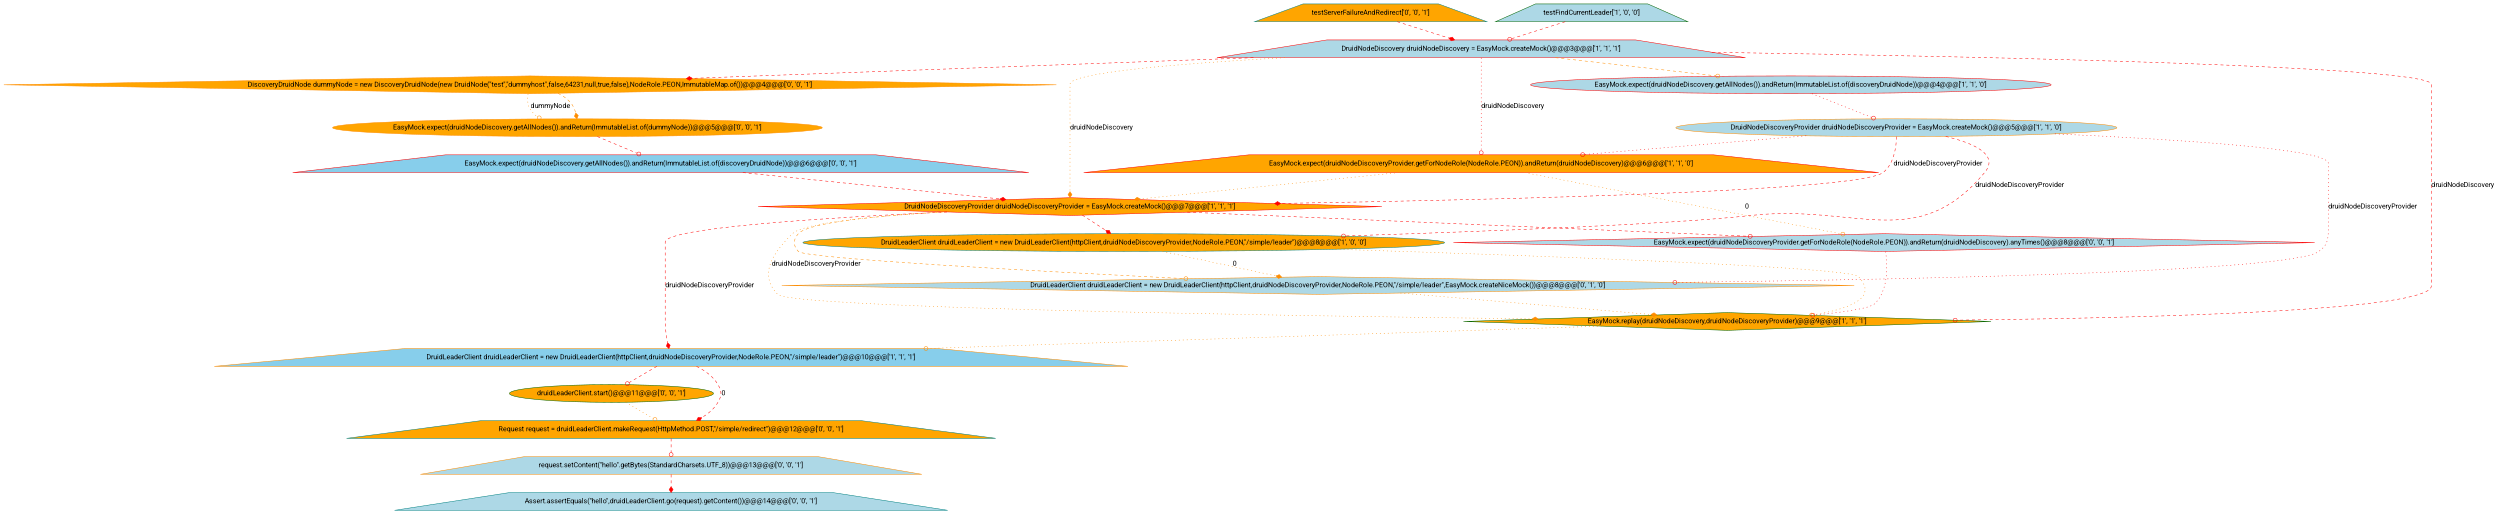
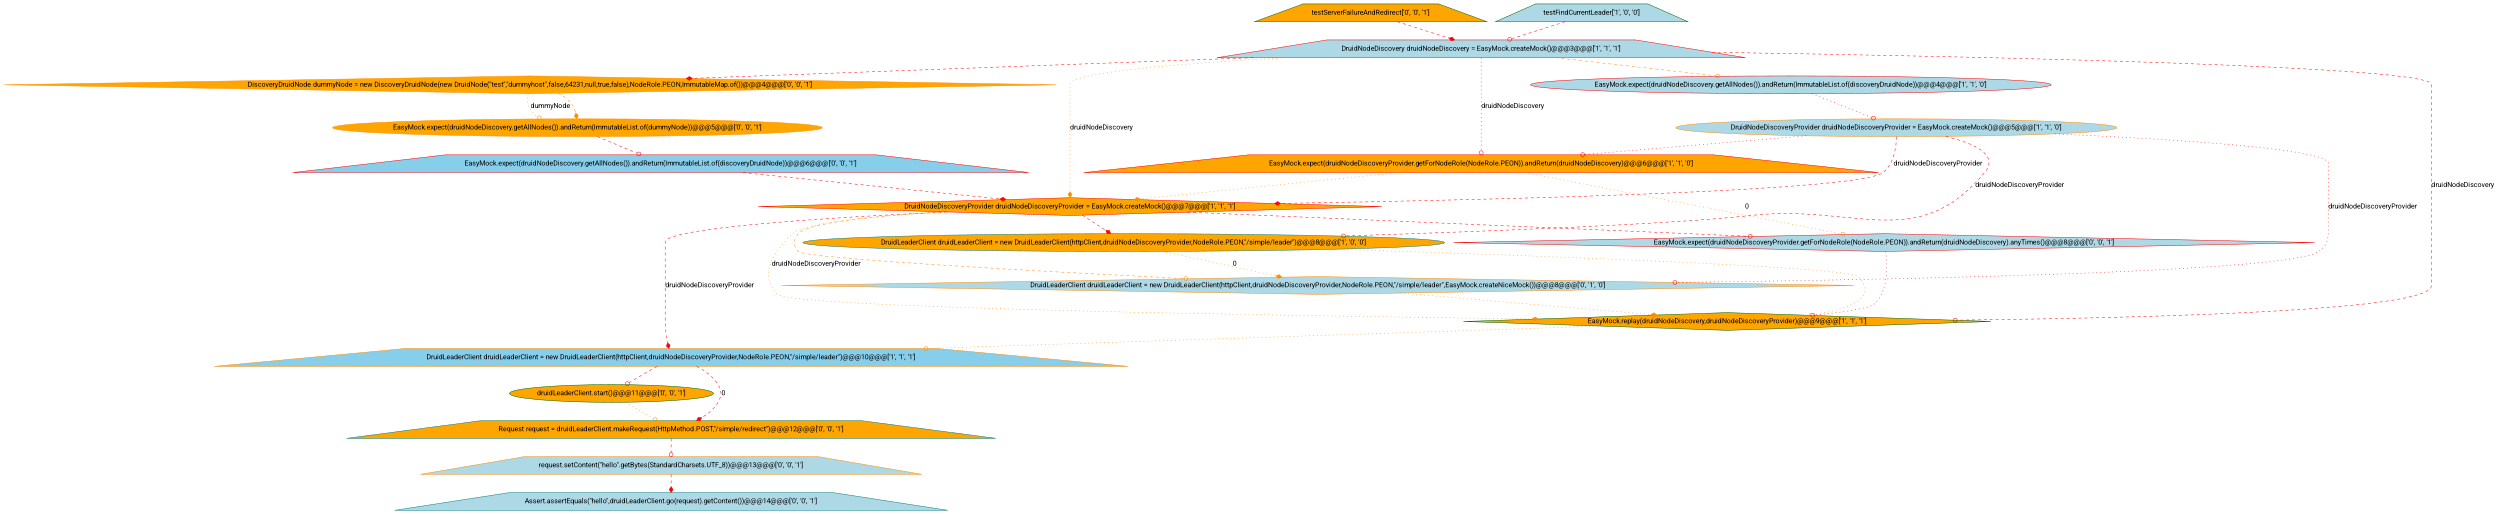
  digraph {
    fontname=Roboto
    node [color=darkorange fillcolor=orange fontname=Roboto shape=trapezium style=filled]
    edge [arrowhead=odot color=red fontname=Roboto style=dashed]
    n1 [color=darkgreen label="EasyMock.replay(druidNodeDiscovery,druidNodeDiscoveryProvider)@@@9@@@['1', '1', '1']" shape=diamond]
    n2 [fillcolor=skyblue label="DruidLeaderClient druidLeaderClient = new DruidLeaderClient(httpClient,druidNodeDiscoveryProvider,NodeRole.PEON,\"/simple/leader\")@@@10@@@['1', '1', '1']"]
    n3 [color=darkgreen label="druidLeaderClient.start()@@@11@@@['0', '0', '1']" shape=ellipse]
    n4 [color=teal label="Request request = druidLeaderClient.makeRequest(HttpMethod.POST,\"/simple/redirect\")@@@12@@@['0', '0', '1']"]
    n5 [fillcolor=lightblue label="request.setContent(\"hello\".getBytes(StandardCharsets.UTF_8))@@@13@@@['0', '0', '1']"]
    n6 [color=teal fillcolor=lightblue label="Assert.assertEquals(\"hello\",druidLeaderClient.go(request).getContent())@@@14@@@['0', '0', '1']"]
    n7 [color=red label="DruidNodeDiscoveryProvider druidNodeDiscoveryProvider = EasyMock.createMock()@@@7@@@['1', '1', '1']" shape=diamond]
    n8 [color=red fillcolor=lightblue label="EasyMock.expect(druidNodeDiscoveryProvider.getForNodeRole(NodeRole.PEON)).andReturn(druidNodeDiscovery).anyTimes()@@@8@@@['0', '0', '1']" shape=diamond]
    n9 [fillcolor=lightblue label="DruidLeaderClient druidLeaderClient = new DruidLeaderClient(httpClient,druidNodeDiscoveryProvider,NodeRole.PEON,\"/simple/leader\",EasyMock.createNiceMock())@@@8@@@['0', '1', '0']" shape=diamond]
    n10 [color=teal label="DruidLeaderClient druidLeaderClient = new DruidLeaderClient(httpClient,druidNodeDiscoveryProvider,NodeRole.PEON,\"/simple/leader\")@@@8@@@['1', '0', '0']" shape=ellipse]
    n11 [label="DiscoveryDruidNode dummyNode = new DiscoveryDruidNode(new DruidNode(\"test\",\"dummyhost\",false,64231,null,true,false),NodeRole.PEON,ImmutableMap.of())@@@4@@@['0', '0', '1']" shape=diamond]
    n12 [label="EasyMock.expect(druidNodeDiscovery.getAllNodes()).andReturn(ImmutableList.of(dummyNode))@@@5@@@['0', '0', '1']" shape=ellipse]
    n13 [color=red fillcolor=skyblue label="EasyMock.expect(druidNodeDiscovery.getAllNodes()).andReturn(ImmutableList.of(discoveryDruidNode))@@@6@@@['0', '0', '1']"]
-   n14 [color=teal label="testServerFailureAndRedirect['0', '0', '1']"]
+   n14 [color=darkgreen label="testServerFailureAndRedirect['0', '0', '1']"]
    n15 [color=red fillcolor=lightblue label="DruidNodeDiscovery druidNodeDiscovery = EasyMock.createMock()@@@3@@@['1', '1', '1']"]
    n16 [color=red label="EasyMock.expect(druidNodeDiscoveryProvider.getForNodeRole(NodeRole.PEON)).andReturn(druidNodeDiscovery)@@@6@@@['1', '1', '0']"]
    n17 [color=red fillcolor=lightblue label="EasyMock.expect(druidNodeDiscovery.getAllNodes()).andReturn(ImmutableList.of(discoveryDruidNode))@@@4@@@['1', '1', '0']" shape=ellipse]
    n18 [color=darkgreen fillcolor=lightblue label="testFindCurrentLeader['1', '0', '0']"]
    n19 [fillcolor=lightblue label="DruidNodeDiscoveryProvider druidNodeDiscoveryProvider = EasyMock.createMock()@@@5@@@['1', '1', '0']" shape=ellipse]
    n1 -> n2 [color=darkorange style=dotted]
    n2 -> n3
    n2 -> n4 [arrowhead=diamond label=0]
    n3 -> n4 [color=darkorange style=dotted]
    n4 -> n5
    n5 -> n6 [arrowhead=diamond]
    n7 -> n1 [arrowhead=diamond color=darkorange label=druidNodeDiscoveryProvider style=dotted]
    n7 -> n2 [arrowhead=diamond label=druidNodeDiscoveryProvider]
    n7 -> n8
    n7 -> n9 [color=darkorange]
    n7 -> n10 [arrowhead=diamond]
    n8 -> n1 [style=dotted]
    n9 -> n1 [arrowhead=diamond color=darkorange style=dotted]
    n10 -> n1 [color=darkorange style=dotted]
    n10 -> n9 [arrowhead=diamond color=darkorange label=0 style=dotted]
    n11 -> n12 [color=darkorange label=dummyNode style=dotted]
    n11 -> n12 [arrowhead=diamond color=darkorange]
    n12 -> n13
    n13 -> n7 [arrowhead=diamond]
    n14 -> n15 [arrowhead=diamond]
    n15 -> n1 [label=druidNodeDiscovery]
    n15 -> n7 [arrowhead=diamond color=darkorange label=druidNodeDiscovery style=dotted]
    n15 -> n11 [arrowhead=diamond]
    n15 -> n16 [label=druidNodeDiscovery style=dotted]
    n15 -> n17 [color=darkorange]
    n16 -> n7 [arrowhead=diamond color=darkorange style=dotted]
    n16 -> n8 [color=darkorange label=0 style=dotted]
    n17 -> n19 [style=dotted]
    n18 -> n15
    n19 -> n7 [arrowhead=diamond label=druidNodeDiscoveryProvider]
    n19 -> n9 [label=druidNodeDiscoveryProvider style=dotted]
    n19 -> n10 [label=druidNodeDiscoveryProvider]
    n19 -> n16 [style=dotted]
  }
